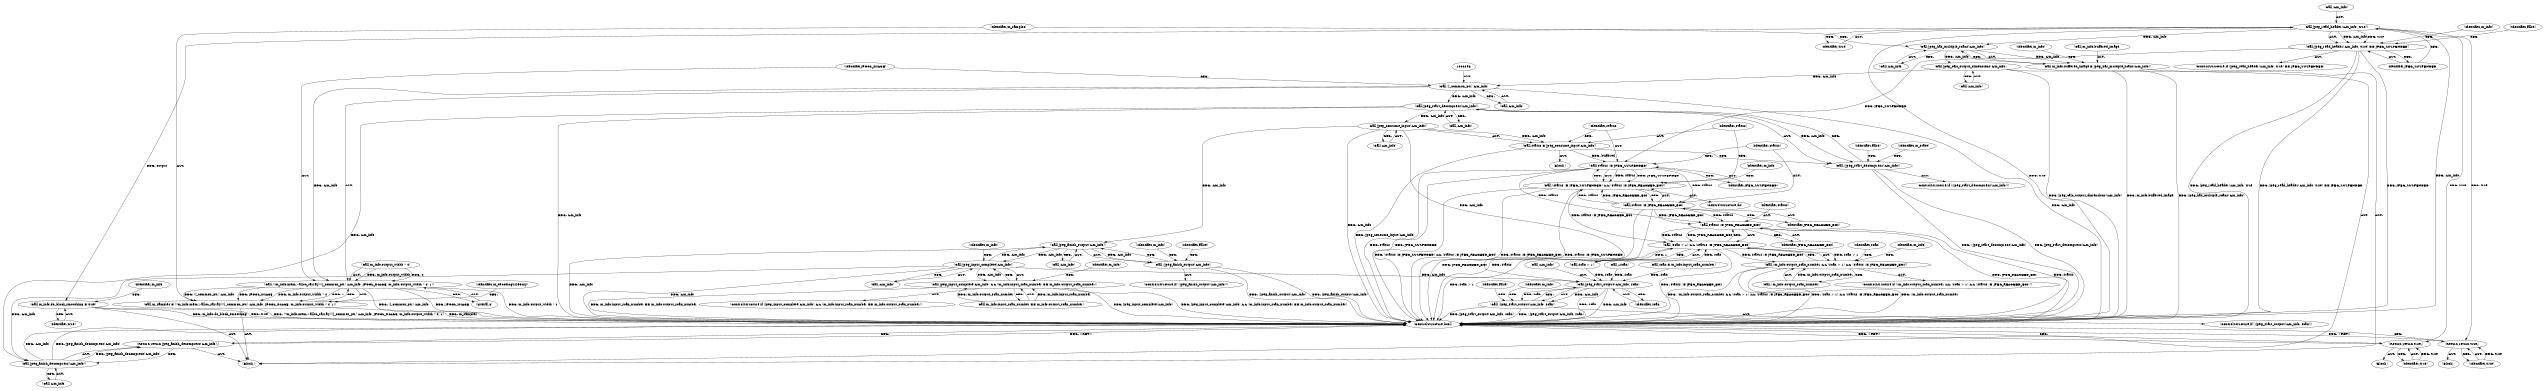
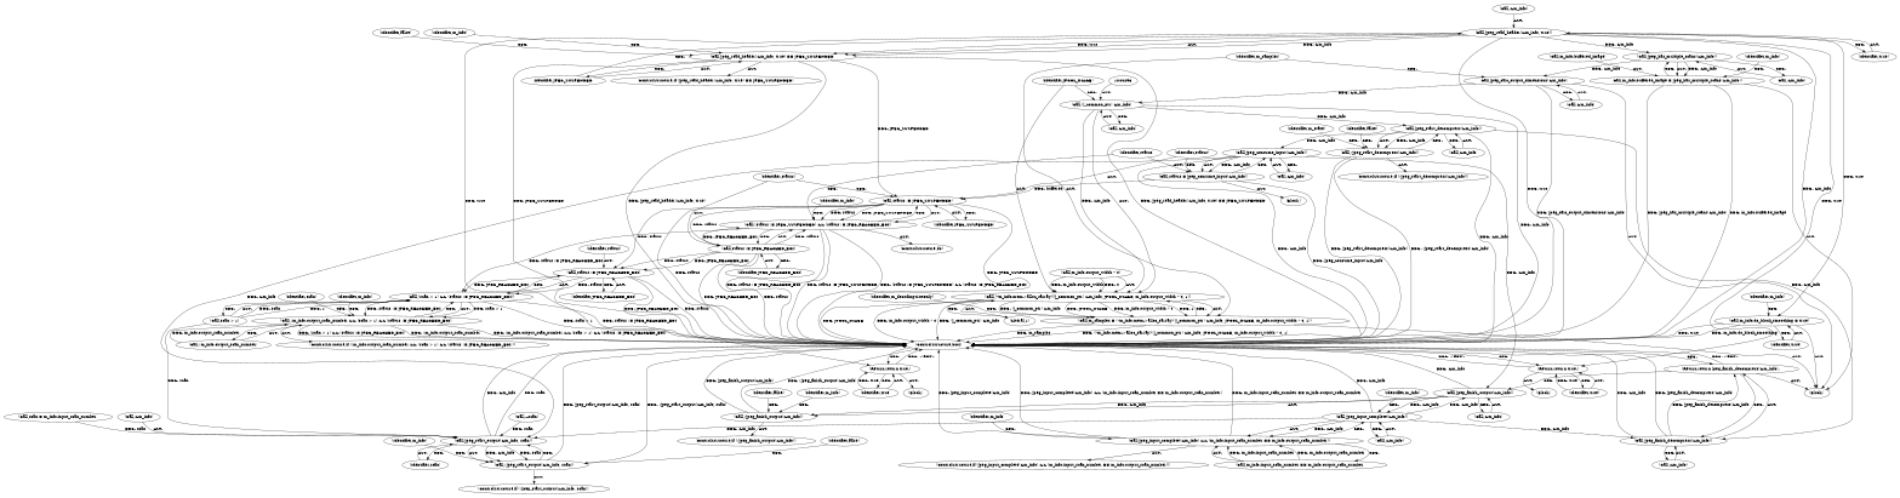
  digraph {
    n1 [label="(Call,jpeg_read_header(&m_info, true))"]
    n2 [label="(Call,jpeg_read_header(&m_info, true) == JPEG_SUSPENDED)"]
    n3 [label="(Call,jpeg_has_multiple_scans(&m_info))"]
    n4 [label="(Return,return true;)"]
    n5 [label="(Call,m_info.do_block_smoothing = true)"]
    n6 [label="(Return,return true;)"]
    n7 [label="(Identifier,true)"]
    n8 [label="(ControlStructure,bool)"]
    n9 [label="(Call,status != JPEG_SUSPENDED)"]
    n10 [label="(Identifier,JPEG_SUSPENDED)"]
    n11 [label="(ControlStructure,if (jpeg_read_header(&m_info, true) == JPEG_SUSPENDED))"]
    n12 [label="(Call,m_info.buffered_image = jpeg_has_multiple_scans(&m_info))"]
    n13 [label="(Call,jpeg_calc_output_dimensions(&m_info))"]
    n14 [label="(Call,&m_info)"]
    n15 [label="(Block,)"]
    n16 [label="(Identifier,true)"]
    n17 [label="(Block,)"]
    n18 [label="(Identifier,true)"]
    n19 [label="(Block,)"]
    n20 [label="(Identifier,true)"]
    n21 [label="(Return,return jpeg_finish_decompress(&m_info);)"]
    n22 [label="(Call,(status != JPEG_SUSPENDED) && (status != JPEG_REACHED_EOI))"]
    n23 [label="(Call,status != JPEG_REACHED_EOI)"]
    n24 [label="(Call,status != JPEG_REACHED_EOI)"]
    n25 [label="(Identifier,JPEG_SUSPENDED)"]
    n26 [label="(Call,(scan > 1) && (status != JPEG_REACHED_EOI))"]
    n27 [label="(ControlStructure,do)"]
    n28 [label="(Identifier,JPEG_REACHED_EOI)"]
    n29 [label="(Identifier,JPEG_REACHED_EOI)"]
    n30 [label="(Call,!m_info.output_scan_number && (scan > 1) && (status != JPEG_REACHED_EOI))"]
    n31 [label="(Call,scan > 1)"]
    n32 [label="(Call,!m_info.output_scan_number)"]
    n33 [label="(ControlStructure,if (!m_info.output_scan_number && (scan > 1) && (status != JPEG_REACHED_EOI)))"]
    n34 [label="(Call,jpeg_start_output(&m_info, scan))"]
    n35 [label="(Call,(j_common_ptr) &m_info)"]
    n36 [label="(Call,&m_info)"]
    n37 [label="(Call,(*m_info.mem->alloc_sarray)((j_common_ptr) &m_info, JPOOL_IMAGE, m_info.output_width * 4, 1))"]
    n38 [label="(Call,jpeg_start_decompress(&m_info))"]
    n39 [label="(Call,&m_info)"]
    n40 [label="(Call,m_samples = (*m_info.mem->alloc_sarray)((j_common_ptr) &m_info, JPOOL_IMAGE, m_info.output_width * 4, 1))"]
-   n41 [label="(Literal,2)"]
+   n41 [label="(Literal,1)"]
    n42 [label="(Call,!jpeg_start_decompress(&m_info))"]
    n43 [label="(Call,jpeg_consume_input(&m_info))"]
    n44 [label="(Call,jpeg_finish_decompress(&m_info))"]
    n45 [label="(Call,&m_info)"]
    n46 [label="(ControlStructure,if (!jpeg_start_decompress(&m_info)))"]
    n47 [label="(Call,status = jpeg_consume_input(&m_info))"]
    n48 [label="(Call,jpeg_finish_output(&m_info))"]
    n49 [label="(Call,&m_info)"]
    n50 [label="(Call,&m_info)"]
    n51 [label="(Block,)"]
    n52 [label="(Call,!jpeg_start_output(&m_info, scan))"]
    n53 [label="(Identifier,scan)"]
    n54 [label="(Call,!jpeg_finish_output(&m_info))"]
    n55 [label="(Call,jpeg_input_complete(&m_info))"]
    n56 [label="(Call,&m_info)"]
    n57 [label="(ControlStructure,if (!jpeg_start_output(&m_info, scan)))"]
    n58 [label="(ControlStructure,if (!jpeg_finish_output(&m_info)))"]
    n59 [label="(Call,jpeg_input_complete(&m_info) && (m_info.input_scan_number == m_info.output_scan_number))"]
    n60 [label="(Call,&m_info)"]
    n61 [label="(Call,m_info.input_scan_number == m_info.output_scan_number)"]
    n62 [label="(ControlStructure,if (jpeg_input_complete(&m_info) && (m_info.input_scan_number == m_info.output_scan_number)))"]
    n63 [label="(Call,&m_info)"]
    n64 [label="(Identifier,m_samples)"]
    n65 [label="(Identifier,status)"]
    n66 [label="(Call,--scan)"]
    n67 [label="(Call,scan = m_info.input_scan_number)"]
    n68 [label="(Identifier,m_info)"]
    n69 [label="(Identifier,m_decodingSizeOnly)"]
    n70 [label="(Identifier,JPOOL_IMAGE)"]
    n71 [label="(Identifier,scan)"]
    n72 [label="(Identifier,false)"]
    n73 [label="(Call,m_info.buffered_image)"]
    n74 [label="(Identifier,false)"]
    n75 [label="(Identifier,m_info)"]
    n76 [label="(Identifier,m_info)"]
    n77 [label="(Identifier,status)"]
    n78 [label="(Identifier,m_info)"]
    n79 [label="(Identifier,false)"]
    n80 [label="(Identifier,m_info)"]
    n81 [label="(Call,m_info.output_width * 4)"]
    n82 [label="(Identifier,m_info)"]
    n83 [label="(Identifier,status)"]
    n84 [label="(Identifier,false)"]
    n85 [label="(Identifier,m_info)"]
    n86 [label="(Identifier,m_info)"]
    n87 [label="(Call,&m_info)"]
    n88 [label="(Identifier,m_info)"]
    n89 [label="(Identifier,m_state)"]
    n90 [label="(Identifier,status)"]
    1000293
    n1 -> n2 [label="AST: "]
    n1 -> n2 [label="DDG: &m_info"]
    n1 -> n2 [label="DDG: true"]
    n1 -> n3 [label="DDG: &m_info"]
    n1 -> n4 [label="DDG: true"]
-   n1 -> n5 [label="DDG: output"]
+   n1 -> n5 [label="DDG: true"]
    n1 -> n6 [label="DDG: true"]
    n1 -> n7 [label="CFG: "]
    n1 -> n8 [label="DDG: &m_info"]
    n1 -> n8 [label="DDG: true"]
    n2 -> n8 [label="DDG: jpeg_read_header(&m_info, true)"]
    n2 -> n8 [label="DDG: jpeg_read_header(&m_info, true) == JPEG_SUSPENDED"]
    n2 -> n8 [label="DDG: JPEG_SUSPENDED"]
    n2 -> n9 [label="DDG: JPEG_SUSPENDED"]
    n2 -> n10 [label="CFG: "]
    n2 -> n11 [label="AST: "]
    n3 -> n12 [label="AST: "]
    n3 -> n12 [label="DDG: &m_info"]
    n3 -> n13 [label="DDG: &m_info"]
    n3 -> n14 [label="CFG: "]
    n4 -> n8 [label="DDG: <RET>"]
    n4 -> n15 [label="AST: "]
    n4 -> n16 [label="CFG: "]
    n5 -> n8 [label="DDG: m_info.do_block_smoothing"]
    n5 -> n8 [label="DDG: true"]
    n5 -> n17 [label="AST: "]
    n5 -> n18 [label="CFG: "]
    n6 -> n8 [label="DDG: <RET>"]
    n6 -> n19 [label="AST: "]
    n6 -> n20 [label="CFG: "]
    n7 -> n1 [label="AST: "]
    n8 -> n4 [label="CFG: "]
    n8 -> n6 [label="CFG: "]
    n8 -> n21 [label="CFG: "]
    n9 -> n8 [label="DDG: status"]
    n9 -> n8 [label="DDG: JPEG_SUSPENDED"]
    n9 -> n22 [label="AST: "]
    n9 -> n22 [label="DDG: status"]
    n9 -> n22 [label="DDG: JPEG_SUSPENDED"]
    n9 -> n23 [label="DDG: status"]
    n9 -> n24 [label="DDG: status"]
    n9 -> n25 [label="CFG: "]
    n10 -> n1 [label="CFG: "]
    n10 -> n2 [label="AST: "]
    n12 -> n3 [label="CFG: "]
    n12 -> n8 [label="DDG: m_info.buffered_image"]
    n12 -> n8 [label="DDG: jpeg_has_multiple_scans(&m_info)"]
    n12 -> n17 [label="AST: "]
    n13 -> n8 [label="DDG: jpeg_calc_output_dimensions(&m_info)"]
    n13 -> n17 [label="AST: "]
    n13 -> n35 [label="DDG: &m_info"]
    n13 -> n36 [label="CFG: "]
    n14 -> n3 [label="AST: "]
    n16 -> n4 [label="AST: "]
    n16 -> n4 [label="DDG: true"]
    n18 -> n5 [label="AST: "]
    n20 -> n6 [label="AST: "]
    n20 -> n6 [label="DDG: true"]
    n21 -> n8 [label="DDG: <RET>"]
    n21 -> n17 [label="AST: "]
    n21 -> n44 [label="CFG: "]
    n22 -> n8 [label="DDG: status != JPEG_REACHED_EOI"]
    n22 -> n8 [label="DDG: status != JPEG_SUSPENDED"]
    n22 -> n8 [label="DDG: (status != JPEG_SUSPENDED) && (status != JPEG_REACHED_EOI)"]
    n22 -> n9 [label="CFG: "]
    n22 -> n23 [label="CFG: "]
    n22 -> n26 [label="DDG: status != JPEG_REACHED_EOI"]
    n22 -> n27 [label="AST: "]
    n23 -> n8 [label="DDG: JPEG_REACHED_EOI"]
    n23 -> n8 [label="DDG: status"]
    n23 -> n22 [label="AST: "]
    n23 -> n22 [label="DDG: status"]
    n23 -> n22 [label="DDG: JPEG_REACHED_EOI"]
    n23 -> n24 [label="DDG: status"]
    n23 -> n24 [label="DDG: JPEG_REACHED_EOI"]
    n23 -> n28 [label="CFG: "]
    n24 -> n8 [label="DDG: JPEG_REACHED_EOI"]
    n24 -> n8 [label="DDG: status"]
    n24 -> n26 [label="AST: "]
    n24 -> n26 [label="DDG: status"]
    n24 -> n26 [label="DDG: JPEG_REACHED_EOI"]
    n24 -> n29 [label="CFG: "]
    n25 -> n9 [label="AST: "]
    n26 -> n8 [label="DDG: scan > 1"]
    n26 -> n8 [label="DDG: status != JPEG_REACHED_EOI"]
    n26 -> n24 [label="CFG: "]
    n26 -> n30 [label="AST: "]
    n26 -> n30 [label="DDG: scan > 1"]
    n26 -> n30 [label="DDG: status != JPEG_REACHED_EOI"]
    n26 -> n31 [label="CFG: "]
    n28 -> n23 [label="AST: "]
    n29 -> n24 [label="AST: "]
    n30 -> n8 [label="DDG: (scan > 1) && (status != JPEG_REACHED_EOI)"]
    n30 -> n8 [label="DDG: !m_info.output_scan_number"]
    n30 -> n8 [label="DDG: !m_info.output_scan_number && (scan > 1) && (status != JPEG_REACHED_EOI)"]
    n30 -> n26 [label="CFG: "]
    n30 -> n32 [label="CFG: "]
    n30 -> n33 [label="AST: "]
    n31 -> n26 [label="AST: "]
    n31 -> n26 [label="DDG: scan"]
    n31 -> n26 [label="DDG: 1"]
    n31 -> n34 [label="DDG: scan"]
    n32 -> n30 [label="AST: "]
    n32 -> n30 [label="DDG: m_info.output_scan_number"]
    n34 -> n8 [label="DDG: scan"]
    n34 -> n8 [label="DDG: &m_info"]
    n34 -> n52 [label="AST: "]
    n34 -> n52 [label="DDG: &m_info"]
    n34 -> n52 [label="DDG: scan"]
    n34 -> n53 [label="CFG: "]
    n35 -> n8 [label="DDG: &m_info"]
    n35 -> n37 [label="AST: "]
    n35 -> n37 [label="DDG: &m_info"]
    n35 -> n38 [label="DDG: &m_info"]
    n35 -> n39 [label="CFG: "]
    n36 -> n13 [label="AST: "]
    n37 -> n8 [label="DDG: (j_common_ptr) &m_info"]
    n37 -> n8 [label="DDG: JPOOL_IMAGE"]
    n37 -> n8 [label="DDG: m_info.output_width * 4"]
    n37 -> n40 [label="AST: "]
    n37 -> n40 [label="DDG: (j_common_ptr) &m_info"]
    n37 -> n40 [label="DDG: JPOOL_IMAGE"]
    n37 -> n40 [label="DDG: m_info.output_width * 4"]
    n37 -> n40 [label="DDG: 1"]
    n37 -> n41 [label="CFG: "]
    n38 -> n8 [label="DDG: &m_info"]
    n38 -> n42 [label="AST: "]
    n38 -> n42 [label="DDG: &m_info"]
    n38 -> n43 [label="DDG: &m_info"]
    n38 -> n44 [label="DDG: &m_info"]
    n38 -> n45 [label="CFG: "]
    n39 -> n35 [label="AST: "]
    n40 -> n8 [label="DDG: (*m_info.mem->alloc_sarray)((j_common_ptr) &m_info, JPOOL_IMAGE, m_info.output_width * 4, 1)"]
    n40 -> n8 [label="DDG: m_samples"]
    n40 -> n17 [label="AST: "]
    n40 -> n37 [label="CFG: "]
    n41 -> n37 [label="AST: "]
    n42 -> n8 [label="DDG: !jpeg_start_decompress(&m_info)"]
    n42 -> n8 [label="DDG: jpeg_start_decompress(&m_info)"]
    n42 -> n38 [label="CFG: "]
    n42 -> n46 [label="AST: "]
    n43 -> n8 [label="DDG: &m_info"]
    n43 -> n34 [label="DDG: &m_info"]
    n43 -> n47 [label="AST: "]
    n43 -> n47 [label="DDG: &m_info"]
    n43 -> n48 [label="DDG: &m_info"]
    n43 -> n49 [label="CFG: "]
    n44 -> n8 [label="DDG: &m_info"]
    n44 -> n8 [label="DDG: jpeg_finish_decompress(&m_info)"]
    n44 -> n21 [label="AST: "]
    n44 -> n21 [label="DDG: jpeg_finish_decompress(&m_info)"]
    n44 -> n50 [label="CFG: "]
    n45 -> n38 [label="AST: "]
    n47 -> n8 [label="DDG: jpeg_consume_input(&m_info)"]
    n47 -> n9 [label="DDG: buffered"]
-   n47 -> n42 [label="CFG: "]
+   n47 -> n43 [label="CFG: "]
    n47 -> n51 [label="AST: "]
    n48 -> n8 [label="DDG: &m_info"]
    n48 -> n54 [label="AST: "]
    n48 -> n54 [label="DDG: &m_info"]
    n48 -> n55 [label="DDG: &m_info"]
    n48 -> n56 [label="CFG: "]
    n49 -> n43 [label="AST: "]
    n50 -> n44 [label="AST: "]
    n52 -> n8 [label="DDG: !jpeg_start_output(&m_info, scan)"]
    n52 -> n8 [label="DDG: jpeg_start_output(&m_info, scan)"]
    n52 -> n34 [label="CFG: "]
    n52 -> n57 [label="AST: "]
    n53 -> n34 [label="AST: "]
    n54 -> n8 [label="DDG: jpeg_finish_output(&m_info)"]
    n54 -> n8 [label="DDG: !jpeg_finish_output(&m_info)"]
-   n54 -> n48 [label="CFG: "]
+   n21 -> n48 [label="CFG: "]
    n54 -> n58 [label="AST: "]
    n55 -> n8 [label="DDG: &m_info"]
    n55 -> n34 [label="DDG: &m_info"]
    n55 -> n44 [label="DDG: &m_info"]
    n55 -> n48 [label="DDG: &m_info"]
    n55 -> n59 [label="AST: "]
    n55 -> n59 [label="DDG: &m_info"]
    n55 -> n60 [label="CFG: "]
    n56 -> n48 [label="AST: "]
    n59 -> n8 [label="DDG: jpeg_input_complete(&m_info)"]
    n59 -> n8 [label="DDG: jpeg_input_complete(&m_info) && (m_info.input_scan_number == m_info.output_scan_number)"]
    n59 -> n8 [label="DDG: m_info.input_scan_number == m_info.output_scan_number"]
    n59 -> n55 [label="CFG: "]
    n59 -> n61 [label="CFG: "]
    n59 -> n62 [label="AST: "]
    n60 -> n55 [label="AST: "]
    n61 -> n59 [label="AST: "]
    n61 -> n59 [label="DDG: m_info.input_scan_number"]
    n61 -> n59 [label="DDG: m_info.output_scan_number"]
    n63 -> n1 [label="AST: "]
-   n64 -> n3 [label="CFG: "]
+   n64 -> n13 [label="CFG: "]
    n64 -> n40 [label="AST: "]
    n65 -> n9 [label="CFG: "]
    n65 -> n23 [label="AST: "]
    n66 -> n34 [label="DDG: scan"]
    n67 -> n34 [label="DDG: scan"]
    n68 -> n5 [label="CFG: "]
    n69 -> n40 [label="CFG: "]
    n70 -> n35 [label="CFG: "]
    n70 -> n37 [label="AST: "]
    n71 -> n30 [label="CFG: "]
    n72 -> n52 [label="CFG: "]
    n73 -> n12 [label="AST: "]
    n74 -> n54 [label="CFG: "]
    n75 -> n52 [label="CFG: "]
    n76 -> n55 [label="CFG: "]
    n77 -> n24 [label="AST: "]
    n78 -> n54 [label="CFG: "]
    n79 -> n2 [label="CFG: "]
    n80 -> n12 [label="CFG: "]
    n81 -> n37 [label="AST: "]
    n81 -> n37 [label="DDG: m_info.output_width"]
    n81 -> n37 [label="DDG: 4"]
    n82 -> n30 [label="CFG: "]
    n83 -> n9 [label="AST: "]
    n83 -> n47 [label="CFG: "]
    n84 -> n42 [label="CFG: "]
    n85 -> n22 [label="CFG: "]
    n86 -> n59 [label="CFG: "]
    n87 -> n34 [label="AST: "]
    n88 -> n2 [label="CFG: "]
    n89 -> n42 [label="CFG: "]
    n90 -> n22 [label="CFG: "]
    n90 -> n47 [label="AST: "]
    1000293 -> n35 [label="AST: "]
  }
